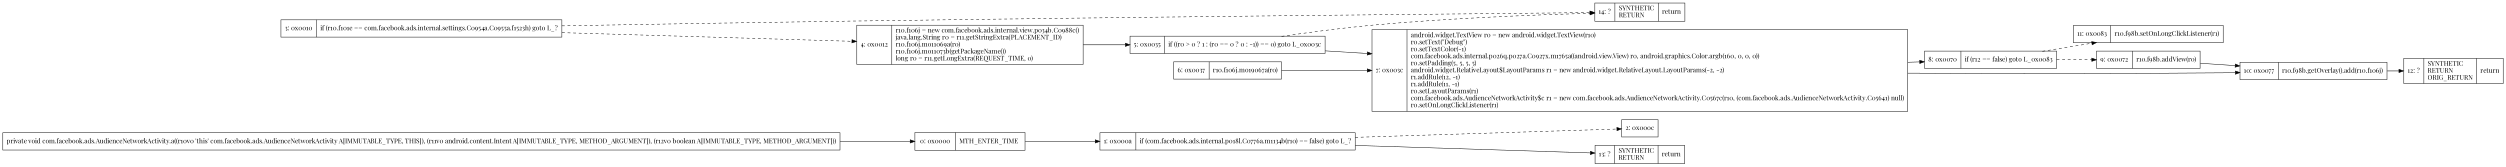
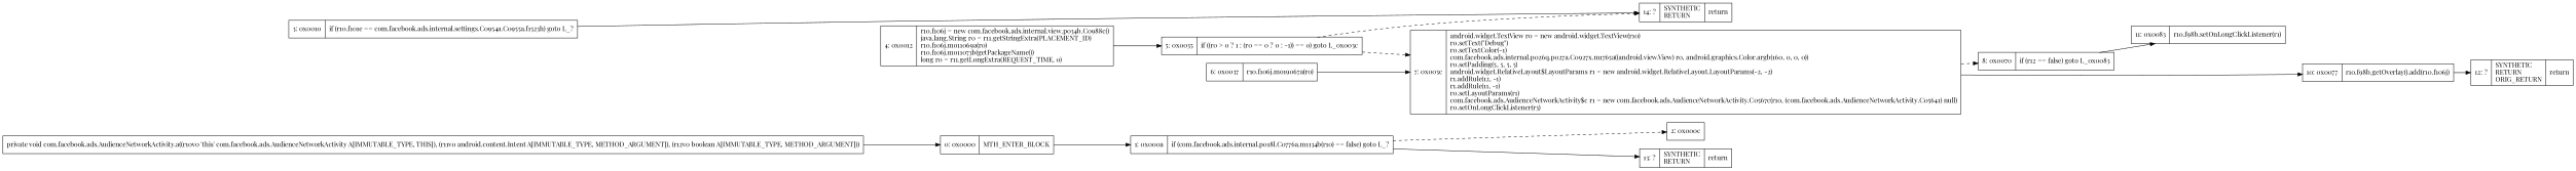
  digraph {
    fontname="Playfair Display"
    rankdir=LR
    node [fontname="Playfair Display" shape=record]
    edge [fontname="Playfair Display"]
-   n1 [label="{0\:\ 0x0000|MTH_ENTER_TIME\l}"]
+   n1 [label="{0\:\ 0x0000|MTH_ENTER_BLOCK\l}"]
    n2 [label="{1\:\ 0x000a|if (com.facebook.ads.internal.p018l.C0776a.m1134b(r10) == false) goto L_?\l}"]
    n3 [label="{2\:\ 0x000c}"]
    n4 [label="{13\:\ ?|SYNTHETIC\lRETURN\l|return\l}"]
    n5 [label="{3\:\ 0x0010|if (r10.f101e == com.facebook.ads.internal.settings.C0954a.C0955a.f1523h) goto L_?\l}"]
    n6 [label="{4\:\ 0x0012|r10.f106j = new com.facebook.ads.internal.view.p034b.C0988c()\ljava.lang.String r0 = r11.getStringExtra(PLACEMENT_ID)\lr10.f106j.mo11069a(r0)\lr10.f106j.mo11073b(getPackageName())\llong r0 = r11.getLongExtra(REQUEST_TIME, 0)\l}"]
    n7 [label="{14\:\ ?|SYNTHETIC\lRETURN\l|return\l}"]
    n8 [label="{5\:\ 0x0035|if ((r0 \> 0 ? 1 : (r0 == 0 ? 0 : \-1)) == 0) goto L_0x003c\l}"]
-   n9 [label="{7\:\ 0x003c|android.widget.TextView r0 = new android.widget.TextView(r10)\lr0.setText(\"Debug\")\lr0.setTextColor(\-1)\lcom.facebook.ads.internal.p026q.p027a.C0927x.m1765a((android.view.View) r0, android.graphics.Color.argb(160, 0, 0, 0))\lr0.setPadding(5, 5, 5, 5)\landroid.widget.RelativeLayout$LayoutParams r1 = new android.widget.RelativeLayout.LayoutParams(\-2, \-2)\lr1.addRule(12, \-1)\lr1.addRule(11, \-1)\lr0.setLayoutParams(r1)\lcom.facebook.ads.AudienceNetworkActivity$c r1 = new com.facebook.ads.AudienceNetworkActivity.C0567c(r10, (com.facebook.ads.AudienceNetworkActivity.C05641) null)\lr0.setOnLongClickListener(r1)\l}"]
+   n9 [label="{7\:\ 0x003c|android.widget.TextView r0 = new android.widget.TextView(r10)\lr0.setText(\"Debug\")\lr0.setTextColor(\-1)\lcom.facebook.ads.internal.p026q.p027a.C0927x.m1765a((android.view.View) r0, android.graphics.Color.argb(160, 0, 0, 0))\lr0.setPadding(5, 5, 5, 5)\landroid.widget.RelativeLayout$LayoutParams r1 = new android.widget.RelativeLayout.LayoutParams(\-2, \-2)\lr1.addRule(12, \-1)\lr1.addRule(11, \-1)\lr0.setLayoutParams(r1)\lcom.facebook.ads.AudienceNetworkActivity$c r1 = new com.facebook.ads.AudienceNetworkActivity.C0567c(r10, (com.facebook.ads.AudienceNetworkActivity.C05641) null)\lr0.setOnLongClickListener(r3)\l}"]
    n10 [label="{6\:\ 0x0037|r10.f106j.mo19067a(r0)\l}"]
    n11 [label="{8\:\ 0x0070|if (r12 == false) goto L_0x0083\l}"]
    n12 [label="{10\:\ 0x0077|r10.f98b.getOverlay().add(r10.f106j)\l}"]
-   n13 [label="{9\:\ 0x0072|r10.f98b.addView(r0)\l}"]
    n14 [label="{11\:\ 0x0083|r10.f98b.setOnLongClickListener(r1)\l}"]
    n15 [label="{12\:\ ?|SYNTHETIC\lRETURN\lORIG_RETURN\l|return\l}"]
    n16 [label="{private void com.facebook.ads.AudienceNetworkActivity.a((r10v0 'this' com.facebook.ads.AudienceNetworkActivity A[IMMUTABLE_TYPE, THIS]), (r11v0 android.content.Intent A[IMMUTABLE_TYPE, METHOD_ARGUMENT]), (r12v0 boolean A[IMMUTABLE_TYPE, METHOD_ARGUMENT])) }"]
    n1 -> n2
    n2 -> n3 [style=dashed]
    n2 -> n4
-   n5 -> n6 [style=dashed]
-   n5 -> n7 [style=dashed]
+   n5 -> n7
    n6 -> n8
    n8 -> n7 [style=dashed]
-   n8 -> n9
-   n9 -> n11
+   n8 -> n9 [style=dashed]
+   n9 -> n11 [style=dashed]
    n9 -> n12
    n10 -> n9
-   n11 -> n13 [style=dashed]
-   n11 -> n14 [style=dashed]
+   n11 -> n14
    n12 -> n15
-   n13 -> n12
    n16 -> n1
  }
